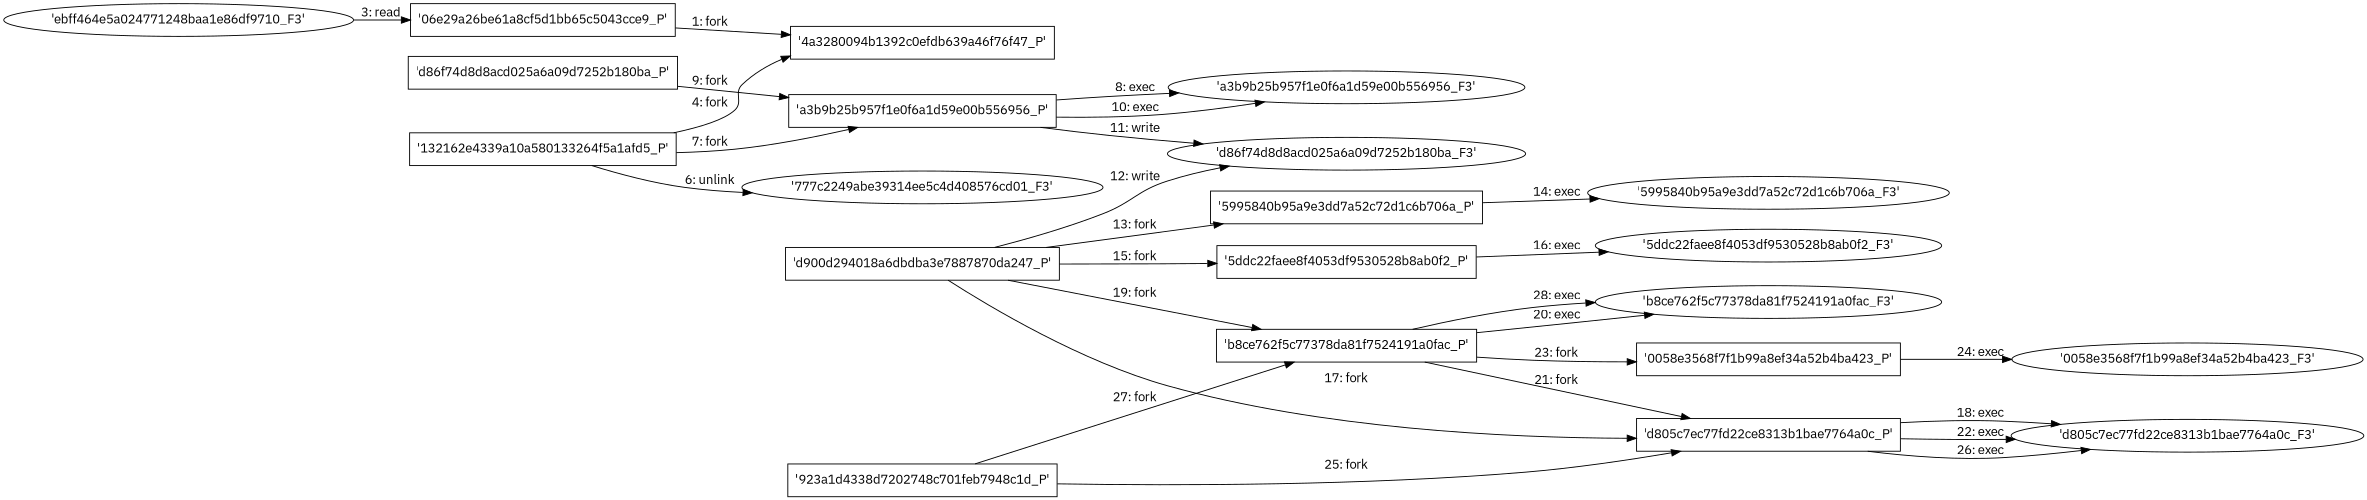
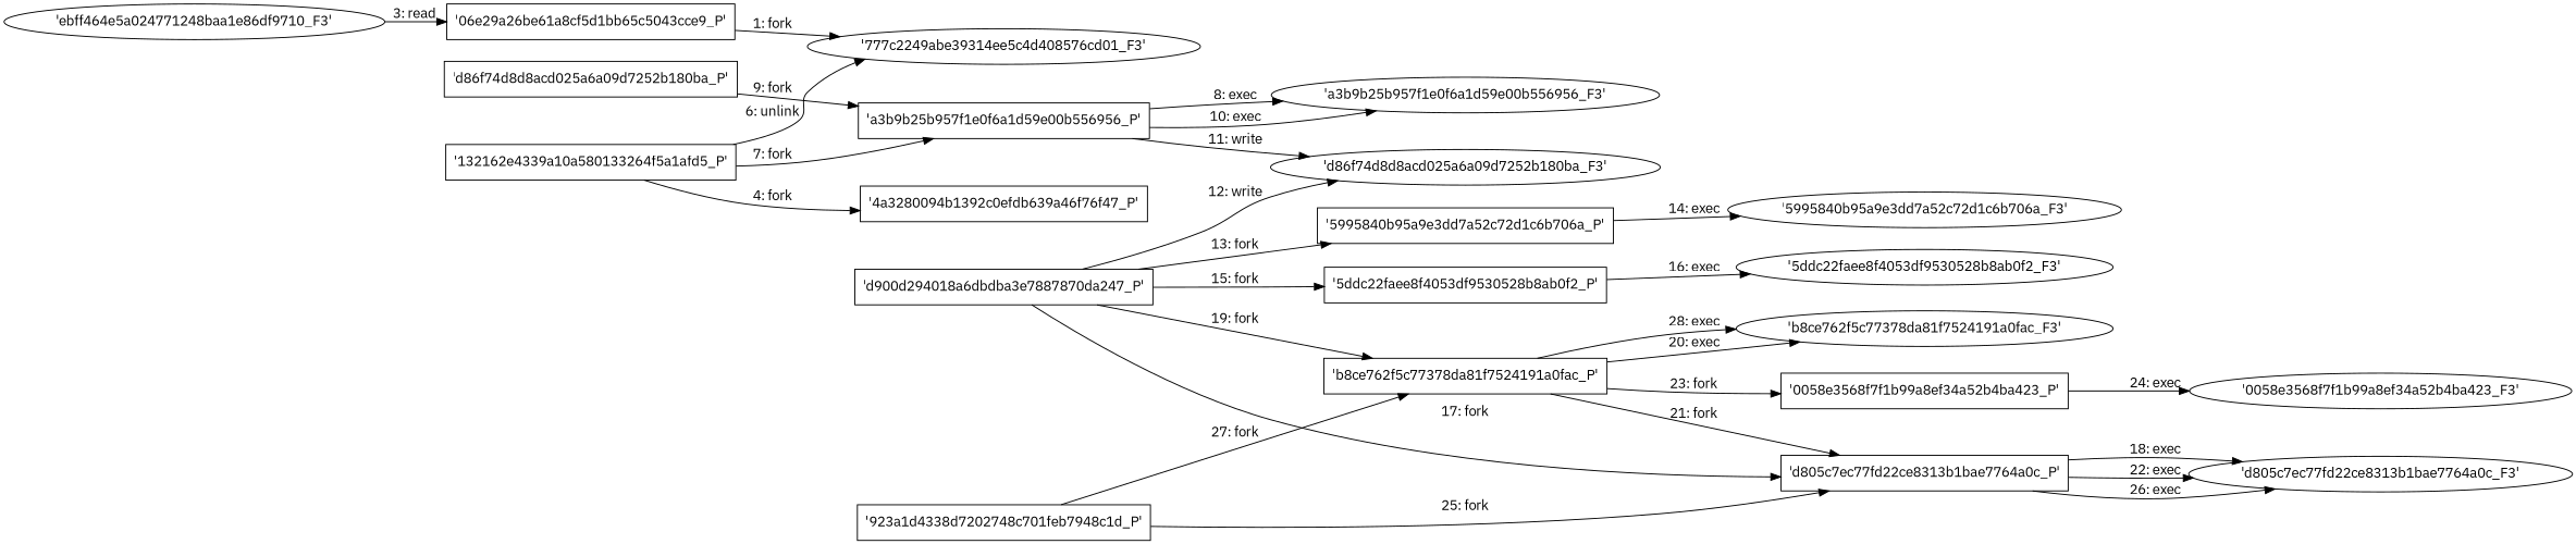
  digraph {
    engine=neato
    fixedsize=false
    fontname="IBM Plex Sans"
    fontsize=10
    nodesep=0.3
    rankdir=LR
    ranksep=0
    splines=true
    node [fontname="IBM Plex Sans" node_type=Process shape=box]
    edge [fontname="IBM Plex Sans"]
    "'06e29a26be61a8cf5d1bb65c5043cce9_P'"
    "'4a3280094b1392c0efdb639a46f76f47_P'"
    "'ebff464e5a024771248baa1e86df9710_F3'" [node_type=file shape=ellipse]
    "'132162e4339a10a580133264f5a1afd5_P'"
    "'777c2249abe39314ee5c4d408576cd01_F3'" [node_type=file shape=ellipse]
    "'a3b9b25b957f1e0f6a1d59e00b556956_P'"
    "'a3b9b25b957f1e0f6a1d59e00b556956_F3'" [node_type=File shape=ellipse]
    "'d86f74d8d8acd025a6a09d7252b180ba_F3'" [node_type=file shape=ellipse]
    "'d86f74d8d8acd025a6a09d7252b180ba_P'"
    "'d900d294018a6dbdba3e7887870da247_P'"
    "'5995840b95a9e3dd7a52c72d1c6b706a_P'"
    "'5ddc22faee8f4053df9530528b8ab0f2_P'"
    "'d805c7ec77fd22ce8313b1bae7764a0c_P'"
    "'b8ce762f5c77378da81f7524191a0fac_P'"
    "'5995840b95a9e3dd7a52c72d1c6b706a_F3'" [node_type=File shape=ellipse]
    "'5ddc22faee8f4053df9530528b8ab0f2_F3'" [node_type=File shape=ellipse]
    "'d805c7ec77fd22ce8313b1bae7764a0c_F3'" [node_type=File shape=ellipse]
    "'b8ce762f5c77378da81f7524191a0fac_F3'" [node_type=File shape=ellipse]
    "'0058e3568f7f1b99a8ef34a52b4ba423_P'"
    "'0058e3568f7f1b99a8ef34a52b4ba423_F3'" [node_type=File shape=ellipse]
    "'923a1d4338d7202748c701feb7948c1d_P'"
-   "'06e29a26be61a8cf5d1bb65c5043cce9_P'" -> "'4a3280094b1392c0efdb639a46f76f47_P'" [label="1: fork"]
+   "'06e29a26be61a8cf5d1bb65c5043cce9_P'" -> "'777c2249abe39314ee5c4d408576cd01_F3'" [label="1: fork"]
    "'ebff464e5a024771248baa1e86df9710_F3'" -> "'06e29a26be61a8cf5d1bb65c5043cce9_P'" [label="3: read"]
    "'132162e4339a10a580133264f5a1afd5_P'" -> "'4a3280094b1392c0efdb639a46f76f47_P'" [label="4: fork"]
    "'132162e4339a10a580133264f5a1afd5_P'" -> "'777c2249abe39314ee5c4d408576cd01_F3'" [label="6: unlink"]
    "'132162e4339a10a580133264f5a1afd5_P'" -> "'a3b9b25b957f1e0f6a1d59e00b556956_P'" [label="7: fork"]
    "'a3b9b25b957f1e0f6a1d59e00b556956_P'" -> "'a3b9b25b957f1e0f6a1d59e00b556956_F3'" [label="8: exec"]
    "'a3b9b25b957f1e0f6a1d59e00b556956_P'" -> "'a3b9b25b957f1e0f6a1d59e00b556956_F3'" [label="10: exec"]
    "'a3b9b25b957f1e0f6a1d59e00b556956_P'" -> "'d86f74d8d8acd025a6a09d7252b180ba_F3'" [label="11: write"]
    "'d86f74d8d8acd025a6a09d7252b180ba_P'" -> "'a3b9b25b957f1e0f6a1d59e00b556956_P'" [label="9: fork"]
    "'d900d294018a6dbdba3e7887870da247_P'" -> "'d86f74d8d8acd025a6a09d7252b180ba_F3'" [label="12: write"]
    "'d900d294018a6dbdba3e7887870da247_P'" -> "'5995840b95a9e3dd7a52c72d1c6b706a_P'" [label="13: fork"]
    "'d900d294018a6dbdba3e7887870da247_P'" -> "'5ddc22faee8f4053df9530528b8ab0f2_P'" [label="15: fork"]
    "'d900d294018a6dbdba3e7887870da247_P'" -> "'d805c7ec77fd22ce8313b1bae7764a0c_P'" [label="17: fork"]
    "'d900d294018a6dbdba3e7887870da247_P'" -> "'b8ce762f5c77378da81f7524191a0fac_P'" [label="19: fork"]
    "'5995840b95a9e3dd7a52c72d1c6b706a_P'" -> "'5995840b95a9e3dd7a52c72d1c6b706a_F3'" [label="14: exec"]
    "'5ddc22faee8f4053df9530528b8ab0f2_P'" -> "'5ddc22faee8f4053df9530528b8ab0f2_F3'" [label="16: exec"]
    "'d805c7ec77fd22ce8313b1bae7764a0c_P'" -> "'d805c7ec77fd22ce8313b1bae7764a0c_F3'" [label="18: exec"]
    "'d805c7ec77fd22ce8313b1bae7764a0c_P'" -> "'d805c7ec77fd22ce8313b1bae7764a0c_F3'" [label="22: exec"]
    "'d805c7ec77fd22ce8313b1bae7764a0c_P'" -> "'d805c7ec77fd22ce8313b1bae7764a0c_F3'" [label="26: exec"]
    "'b8ce762f5c77378da81f7524191a0fac_P'" -> "'d805c7ec77fd22ce8313b1bae7764a0c_P'" [label="21: fork"]
    "'b8ce762f5c77378da81f7524191a0fac_P'" -> "'b8ce762f5c77378da81f7524191a0fac_F3'" [label="20: exec"]
    "'b8ce762f5c77378da81f7524191a0fac_P'" -> "'b8ce762f5c77378da81f7524191a0fac_F3'" [label="28: exec"]
    "'b8ce762f5c77378da81f7524191a0fac_P'" -> "'0058e3568f7f1b99a8ef34a52b4ba423_P'" [label="23: fork"]
    "'0058e3568f7f1b99a8ef34a52b4ba423_P'" -> "'0058e3568f7f1b99a8ef34a52b4ba423_F3'" [label="24: exec"]
    "'923a1d4338d7202748c701feb7948c1d_P'" -> "'d805c7ec77fd22ce8313b1bae7764a0c_P'" [label="25: fork"]
    "'923a1d4338d7202748c701feb7948c1d_P'" -> "'b8ce762f5c77378da81f7524191a0fac_P'" [label="27: fork"]
  }
